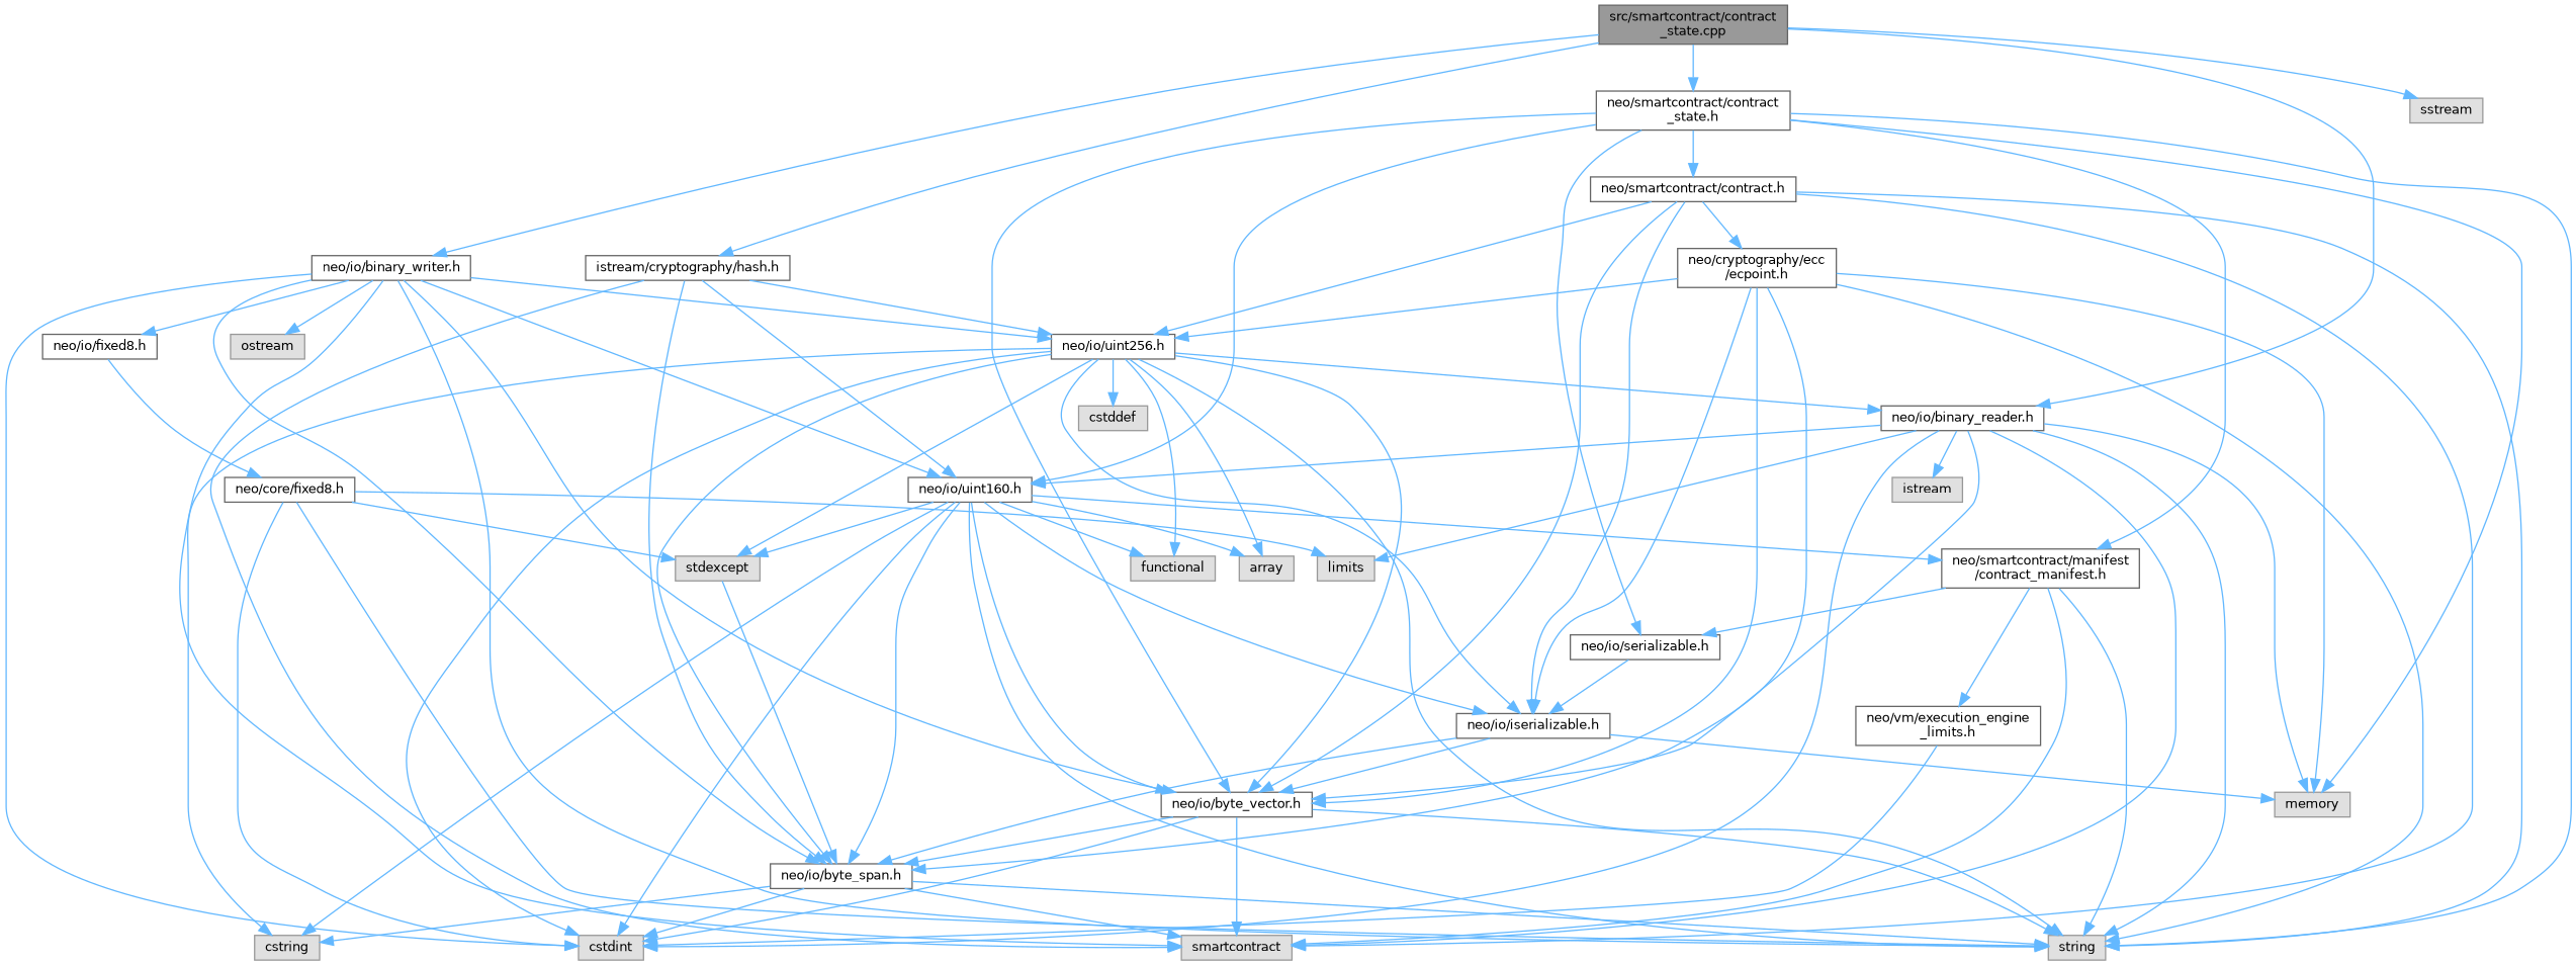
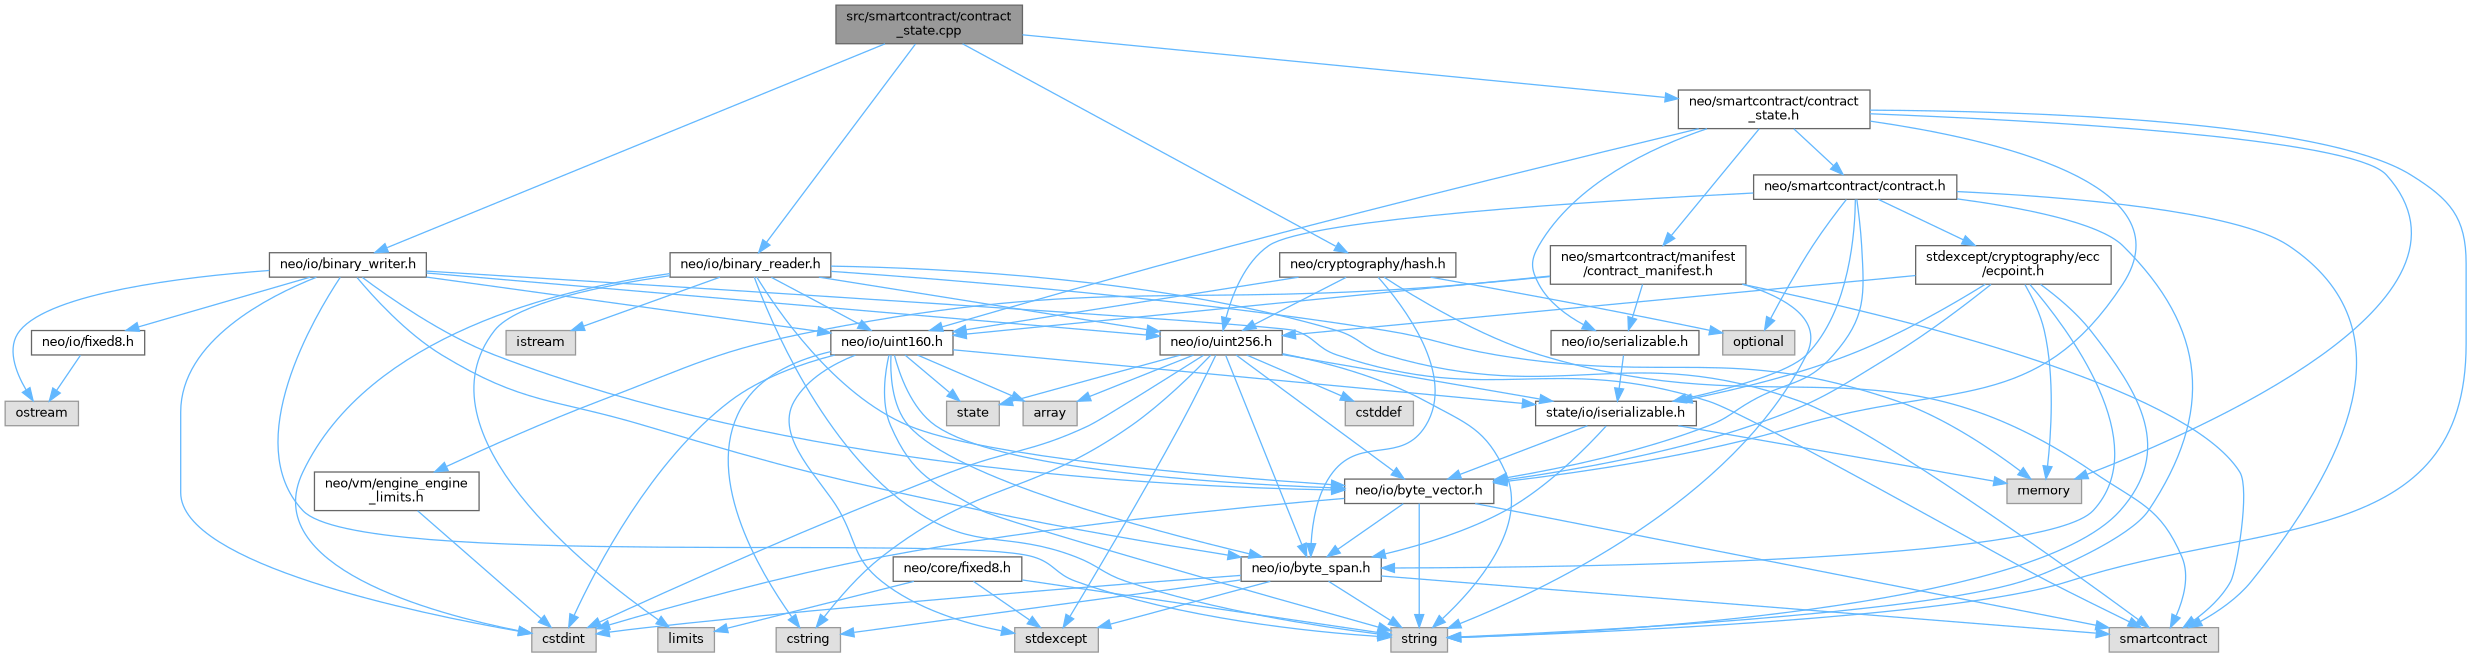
  digraph {
    node [color=grey40 fillcolor=white fontname=Helvetica fontsize=10 shape=box style=filled]
    edge [color=steelblue1 fontname=Helvetica fontsize=10 labelfontname=Helvetica labelfontsize=10 style=solid]
    n1 [color=gray40 fillcolor=grey60 fontcolor=black height=0.2 label="src/smartcontract/contract\l_state.cpp" width=0.4]
-   n2 [height=0.2 label="istream/cryptography/hash.h" width=0.4]
+   n2 [height=0.2 label="neo/cryptography/hash.h" width=0.4]
    n3 [height=0.2 label="neo/io/binary_reader.h" width=0.4]
    n4 [height=0.2 label="neo/io/binary_writer.h" width=0.4]
    n5 [height=0.2 label="neo/smartcontract/contract\l_state.h" width=0.4]
-   n6 [color=grey60 fillcolor="#E0E0E0" height=0.2 label=sstream width=0.4]
    n7 [height=0.2 label="neo/io/byte_span.h" width=0.4]
    n8 [color=grey60 fillcolor="#E0E0E0" height=0.2 label=smartcontract width=0.4]
    n9 [height=0.2 label="neo/io/uint160.h" width=0.4]
    n10 [height=0.2 label="neo/io/uint256.h" width=0.4]
+   n11 [color=grey60 fillcolor="#E0E0E0" height=0.2 label=optional width=0.4]
    n12 [color=grey60 fillcolor="#E0E0E0" height=0.2 label=cstdint width=0.4]
    n13 [color=grey60 fillcolor="#E0E0E0" height=0.2 label=string width=0.4]
    n14 [height=0.2 label="neo/io/byte_vector.h" width=0.4]
    n15 [color=grey60 fillcolor="#E0E0E0" height=0.2 label=memory width=0.4]
    n16 [color=grey60 fillcolor="#E0E0E0" height=0.2 label=limits width=0.4]
    n17 [color=grey60 fillcolor="#E0E0E0" height=0.2 label=istream width=0.4]
    n18 [height=0.2 label="neo/io/fixed8.h" width=0.4]
    n19 [color=grey60 fillcolor="#E0E0E0" height=0.2 label=ostream width=0.4]
    n20 [height=0.2 label="neo/io/serializable.h" width=0.4]
    n21 [height=0.2 label="neo/smartcontract/manifest\l/contract_manifest.h" width=0.4]
    n22 [height=0.2 label="neo/smartcontract/contract.h" width=0.4]
    n23 [color=grey60 fillcolor="#E0E0E0" height=0.2 label=cstring width=0.4]
    n24 [color=grey60 fillcolor="#E0E0E0" height=0.2 label=stdexcept width=0.4]
-   n25 [height=0.2 label="neo/io/iserializable.h" width=0.4]
+   n25 [height=0.2 label="state/io/iserializable.h" width=0.4]
    n26 [color=grey60 fillcolor="#E0E0E0" height=0.2 label=array width=0.4]
-   n27 [color=grey60 fillcolor="#E0E0E0" height=0.2 label=functional width=0.4]
+   n27 [color=grey60 fillcolor="#E0E0E0" height=0.2 label=state width=0.4]
    n28 [color=grey60 fillcolor="#E0E0E0" height=0.2 label=cstddef width=0.4]
    n29 [height=0.2 label="neo/core/fixed8.h" width=0.4]
-   n30 [height=0.2 label="neo/vm/execution_engine\l_limits.h" width=0.4]
-   n31 [height=0.2 label="neo/cryptography/ecc\l/ecpoint.h" width=0.4]
+   n30 [height=0.2 label="neo/vm/engine_engine\l_limits.h" width=0.4]
+   n31 [height=0.2 label="stdexcept/cryptography/ecc\l/ecpoint.h" width=0.4]
    n1 -> n2
    n1 -> n3
    n1 -> n4
    n1 -> n5
-   n1 -> n6
    n2 -> n7
    n2 -> n8
    n2 -> n9
    n2 -> n10
+   n2 -> n11
    n3 -> n8
    n3 -> n9
-   n10 -> n3
+   n3 -> n10
    n3 -> n12
    n3 -> n13
    n3 -> n14
    n3 -> n15
    n3 -> n16
    n3 -> n17
    n4 -> n7
    n4 -> n8
    n4 -> n9
    n4 -> n10
    n4 -> n12
    n4 -> n13
    n4 -> n14
    n4 -> n18
    n4 -> n19
    n5 -> n9
    n5 -> n13
    n5 -> n14
    n5 -> n15
    n5 -> n20
    n5 -> n21
    n5 -> n22
    n7 -> n8
    n7 -> n12
    n7 -> n13
    n7 -> n23
-   n24 -> n7
+   n7 -> n24
    n9 -> n7
    n9 -> n12
    n9 -> n13
    n9 -> n14
    n9 -> n23
    n9 -> n24
    n9 -> n25
    n9 -> n26
    n9 -> n27
    n10 -> n7
    n10 -> n12
    n10 -> n13
    n10 -> n14
    n10 -> n23
    n10 -> n24
    n10 -> n25
    n10 -> n26
    n10 -> n27
    n10 -> n28
    n14 -> n7
    n14 -> n8
    n14 -> n12
    n14 -> n13
-   n18 -> n29
+   n18 -> n19
    n20 -> n25
    n21 -> n8
-   n9 -> n21
+   n21 -> n9
    n21 -> n13
    n21 -> n20
    n21 -> n30
    n22 -> n8
    n22 -> n10
+   n22 -> n11
    n22 -> n13
    n22 -> n14
    n22 -> n25
    n22 -> n31
    n25 -> n7
    n25 -> n14
    n25 -> n15
-   n29 -> n12
    n29 -> n13
    n29 -> n16
    n29 -> n24
    n30 -> n12
    n31 -> n7
    n31 -> n10
    n31 -> n13
    n31 -> n14
    n31 -> n15
    n31 -> n25
  }
